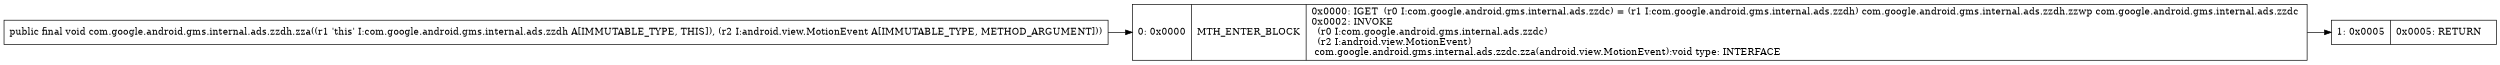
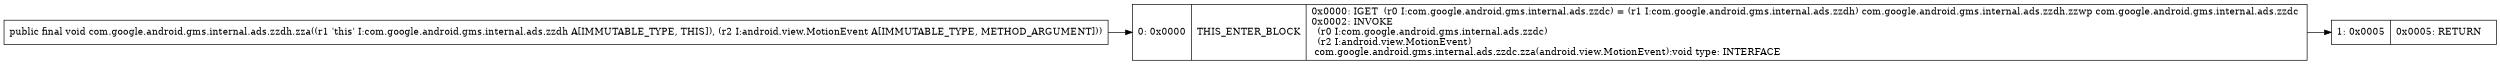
  digraph {
    rankdir=LR
    node [shape=record]
-   n1 [label="{0\:\ 0x0000|MTH_ENTER_BLOCK\l|0x0000: IGET  (r0 I:com.google.android.gms.internal.ads.zzdc) = (r1 I:com.google.android.gms.internal.ads.zzdh) com.google.android.gms.internal.ads.zzdh.zzwp com.google.android.gms.internal.ads.zzdc \l0x0002: INVOKE  \l  (r0 I:com.google.android.gms.internal.ads.zzdc)\l  (r2 I:android.view.MotionEvent)\l com.google.android.gms.internal.ads.zzdc.zza(android.view.MotionEvent):void type: INTERFACE \l}"]
+   n1 [label="{0\:\ 0x0000|THIS_ENTER_BLOCK\l|0x0000: IGET  (r0 I:com.google.android.gms.internal.ads.zzdc) = (r1 I:com.google.android.gms.internal.ads.zzdh) com.google.android.gms.internal.ads.zzdh.zzwp com.google.android.gms.internal.ads.zzdc \l0x0002: INVOKE  \l  (r0 I:com.google.android.gms.internal.ads.zzdc)\l  (r2 I:android.view.MotionEvent)\l com.google.android.gms.internal.ads.zzdc.zza(android.view.MotionEvent):void type: INTERFACE \l}"]
    n2 [label="{1\:\ 0x0005|0x0005: RETURN   \l}"]
    n3 [label="{public final void com.google.android.gms.internal.ads.zzdh.zza((r1 'this' I:com.google.android.gms.internal.ads.zzdh A[IMMUTABLE_TYPE, THIS]), (r2 I:android.view.MotionEvent A[IMMUTABLE_TYPE, METHOD_ARGUMENT])) }"]
    n1 -> n2
    n3 -> n1
  }
